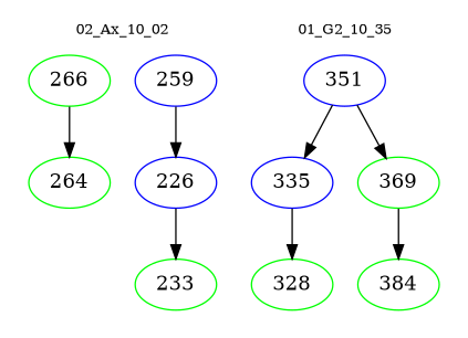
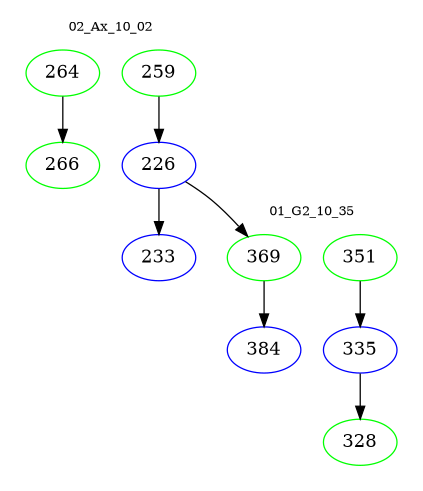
  digraph {
    node [color=green]
    edge [color=black]
-   n1 [color=blue label=259]
+   n1 [label=259]
    n2 [color=blue label=226]
    n3 [label=266]
-   n4 [label=233]
+   n4 [color=blue label=233]
    n5 [label=264]
-   n6 [color=blue label=351]
+   n6 [label=351]
    n7 [color=blue label=335]
    n8 [label=369]
    n9 [label=328]
-   n10 [label=384]
+   n10 [color=blue label=384]
    subgraph cluster_1 {
      color=white
      fontsize=10
      label="02_Ax_10_02"
      n1
      n2
      n3
      n4
      n5
    }
    subgraph cluster_2 {
      color=white
      fontsize=10
      label="01_G2_10_35"
      n6
      n7
      n8
      n9
      n10
    }
    n1 -> n2
    n2 -> n4
-   n3 -> n5
+   n5 -> n3
    n6 -> n7
-   n6 -> n8
+   n2 -> n8
    n7 -> n9
    n8 -> n10
  }
